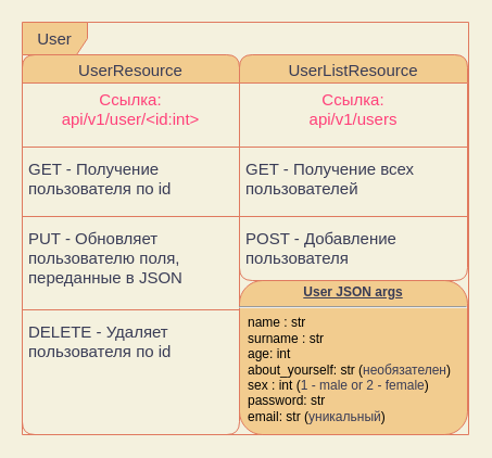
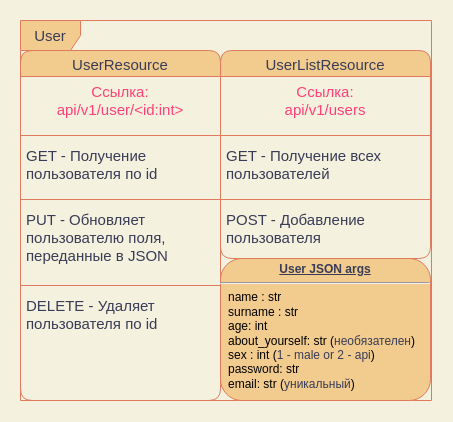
  <mxCell id="0" />
  <mxCell id="1" parent="0" />
  <mxCell id="2" value="UserListResource" style="swimlane;fontStyle=0;childLayout=stackLayout;horizontal=1;startSize=26;horizontalStack=0;resizeParent=1;resizeParentMax=0;resizeLast=0;collapsible=1;marginBottom=0;align=center;fontSize=15;fillColor=#F2CC8F;strokeColor=#E07A5F;fontColor=#393C56;rounded=1;" parent="1" vertex="1"><mxGeometry x="220" y="50" width="210" height="208" as="geometry" /></mxCell>
  <mxCell id="3" value="Ссылка:&#10;api/v1/users" style="text;strokeColor=none;fillColor=none;spacingLeft=4;spacingRight=4;overflow=hidden;rotatable=0;points=[[0,0.5],[1,0.5]];portConstraint=eastwest;fontSize=15;fontColor=#FF4079;rounded=1;align=center;" parent="2" vertex="1"><mxGeometry y="26" width="210" height="54" as="geometry" /></mxCell>
  <mxCell id="4" value="" style="line;strokeWidth=1;rotatable=0;dashed=0;labelPosition=right;align=left;verticalAlign=middle;spacingTop=0;spacingLeft=6;points=[];portConstraint=eastwest;fontSize=15;labelBackgroundColor=#F4F1DE;fillColor=#F2CC8F;strokeColor=#E07A5F;fontColor=#393C56;rounded=1;" parent="2" vertex="1"><mxGeometry y="80" width="210" height="10" as="geometry" /></mxCell>
  <mxCell id="5" value="GET - Получение всех &#10;пользователей" style="text;strokeColor=none;fillColor=none;spacingLeft=4;spacingRight=4;overflow=hidden;rotatable=0;points=[[0,0.5],[1,0.5]];portConstraint=eastwest;fontSize=15;fontColor=#393C56;rounded=1;" parent="2" vertex="1"><mxGeometry y="90" width="210" height="54" as="geometry" /></mxCell>
  <mxCell id="6" value="" style="line;strokeWidth=1;rotatable=0;dashed=0;labelPosition=right;align=left;verticalAlign=middle;spacingTop=0;spacingLeft=6;points=[];portConstraint=eastwest;fontSize=15;labelBackgroundColor=#F4F1DE;fillColor=#F2CC8F;strokeColor=#E07A5F;fontColor=#393C56;rounded=1;" parent="2" vertex="1"><mxGeometry y="144" width="210" height="10" as="geometry" /></mxCell>
  <mxCell id="7" value="POST - Добавление &#10;пользователя" style="text;strokeColor=none;fillColor=none;spacingLeft=4;spacingRight=4;overflow=hidden;rotatable=0;points=[[0,0.5],[1,0.5]];portConstraint=eastwest;fontSize=15;fontColor=#393C56;rounded=1;" parent="2" vertex="1"><mxGeometry y="154" width="210" height="54" as="geometry" /></mxCell>
  <mxCell id="8" value="UserResource" style="swimlane;fontStyle=0;childLayout=stackLayout;horizontal=1;startSize=26;horizontalStack=0;resizeParent=1;resizeParentMax=0;resizeLast=0;collapsible=1;marginBottom=0;align=center;fontSize=15;fillColor=#F2CC8F;strokeColor=#E07A5F;fontColor=#393C56;rounded=1;" parent="1" vertex="1"><mxGeometry x="20" y="50" width="200" height="350" as="geometry" /></mxCell>
  <mxCell id="9" value="Ссылка:&#10;api/v1/user/&lt;id:int&gt;" style="text;strokeColor=none;fillColor=none;spacingLeft=4;spacingRight=4;overflow=hidden;rotatable=0;points=[[0,0.5],[1,0.5]];portConstraint=eastwest;fontSize=15;fontColor=#FF4079;rounded=1;align=center;" parent="8" vertex="1"><mxGeometry y="26" width="200" height="54" as="geometry" /></mxCell>
  <mxCell id="10" value="" style="line;strokeWidth=1;rotatable=0;dashed=0;labelPosition=right;align=left;verticalAlign=middle;spacingTop=0;spacingLeft=6;points=[];portConstraint=eastwest;fontSize=15;labelBackgroundColor=#F4F1DE;fillColor=#F2CC8F;strokeColor=#E07A5F;fontColor=#393C56;rounded=1;" parent="8" vertex="1"><mxGeometry y="80" width="200" height="10" as="geometry" /></mxCell>
  <mxCell id="11" value="GET - Получение &#10;пользователя по id" style="text;strokeColor=none;fillColor=none;spacingLeft=4;spacingRight=4;overflow=hidden;rotatable=0;points=[[0,0.5],[1,0.5]];portConstraint=eastwest;fontSize=15;fontColor=#393C56;rounded=1;" parent="8" vertex="1"><mxGeometry y="90" width="200" height="54" as="geometry" /></mxCell>
  <mxCell id="12" value="" style="line;strokeWidth=1;rotatable=0;dashed=0;labelPosition=right;align=left;verticalAlign=middle;spacingTop=0;spacingLeft=6;points=[];portConstraint=eastwest;fontSize=15;labelBackgroundColor=#F4F1DE;fillColor=#F2CC8F;strokeColor=#E07A5F;fontColor=#393C56;rounded=1;" parent="8" vertex="1"><mxGeometry y="144" width="200" height="10" as="geometry" /></mxCell>
  <mxCell id="13" value="PUT - Обновляет &#10;пользователю поля, &#10;переданные в JSON" style="text;strokeColor=none;fillColor=none;spacingLeft=4;spacingRight=4;overflow=hidden;rotatable=0;points=[[0,0.5],[1,0.5]];portConstraint=eastwest;fontSize=15;fontColor=#393C56;rounded=1;" parent="8" vertex="1"><mxGeometry y="154" width="200" height="76" as="geometry" /></mxCell>
  <mxCell id="14" value="" style="line;strokeWidth=1;rotatable=0;dashed=0;labelPosition=right;align=left;verticalAlign=middle;spacingTop=0;spacingLeft=6;points=[];portConstraint=eastwest;fontSize=15;labelBackgroundColor=#F4F1DE;fillColor=#F2CC8F;strokeColor=#E07A5F;fontColor=#393C56;rounded=1;" parent="8" vertex="1"><mxGeometry y="230" width="200" height="10" as="geometry" /></mxCell>
  <mxCell id="15" value="DELETE - Удаляет &#10;пользователя по id" style="text;strokeColor=none;fillColor=none;spacingLeft=4;spacingRight=4;overflow=hidden;rotatable=0;points=[[0,0.5],[1,0.5]];portConstraint=eastwest;fontSize=15;fontColor=#393C56;rounded=1;" parent="8" vertex="1"><mxGeometry y="240" width="200" height="110" as="geometry" /></mxCell>
  <mxCell id="16" value="User" style="shape=umlFrame;whiteSpace=wrap;html=1;fontSize=15;fontColor=#393C56;fillColor=#F2CC8F;strokeColor=#E07A5F;rounded=1;" parent="1" vertex="1"><mxGeometry x="20" y="20" width="411" height="380" as="geometry" /></mxCell>
- <mxCell id="17" value="&lt;p style=&quot;margin: 0px ; margin-top: 4px ; text-align: center ; text-decoration: underline&quot;&gt;&lt;b&gt;User JSON args&lt;/b&gt;&lt;/p&gt;&lt;hr&gt;&lt;p style=&quot;margin: 0px ; margin-left: 8px&quot;&gt;&lt;font color=&quot;#000000&quot;&gt;name : str&lt;/font&gt;&lt;/p&gt;&lt;p style=&quot;margin: 0px ; margin-left: 8px&quot;&gt;&lt;font color=&quot;#000000&quot;&gt;surname : str&lt;br&gt;age: int&lt;/font&gt;&lt;/p&gt;&lt;p style=&quot;margin: 0px ; margin-left: 8px&quot;&gt;&lt;font color=&quot;#000000&quot;&gt;about_yourself: str (&lt;/font&gt;необязателен&lt;font color=&quot;#000000&quot;&gt;)&lt;/font&gt;&lt;/p&gt;&lt;p style=&quot;margin: 0px ; margin-left: 8px&quot;&gt;&lt;font color=&quot;#000000&quot;&gt;sex : int (&lt;/font&gt;1 - male or 2 - female&lt;font color=&quot;#000000&quot;&gt;)&lt;/font&gt;&lt;/p&gt;&lt;p style=&quot;margin: 0px ; margin-left: 8px&quot;&gt;&lt;font color=&quot;#000000&quot;&gt;password: str&lt;/font&gt;&lt;/p&gt;&lt;p style=&quot;margin: 0px ; margin-left: 8px&quot;&gt;&lt;font color=&quot;#000000&quot;&gt;email: str (&lt;/font&gt;уникальный&lt;font color=&quot;#000000&quot;&gt;)&lt;/font&gt;&lt;/p&gt;" style="verticalAlign=top;align=left;overflow=fill;fontSize=12;fontFamily=Helvetica;html=1;fontColor=#393C56;fillColor=#F2CC8F;strokeColor=#E07A5F;rounded=1;" parent="1" vertex="1"><mxGeometry x="220" y="258" width="210" height="142" as="geometry" /></mxCell>
+ <mxCell id="17" value="&lt;p style=&quot;margin: 0px ; margin-top: 4px ; text-align: center ; text-decoration: underline&quot;&gt;&lt;b&gt;User JSON args&lt;/b&gt;&lt;/p&gt;&lt;hr&gt;&lt;p style=&quot;margin: 0px ; margin-left: 8px&quot;&gt;&lt;font color=&quot;#000000&quot;&gt;name : str&lt;/font&gt;&lt;/p&gt;&lt;p style=&quot;margin: 0px ; margin-left: 8px&quot;&gt;&lt;font color=&quot;#000000&quot;&gt;surname : str&lt;br&gt;age: int&lt;/font&gt;&lt;/p&gt;&lt;p style=&quot;margin: 0px ; margin-left: 8px&quot;&gt;&lt;font color=&quot;#000000&quot;&gt;about_yourself: str (&lt;/font&gt;необязателен&lt;font color=&quot;#000000&quot;&gt;)&lt;/font&gt;&lt;/p&gt;&lt;p style=&quot;margin: 0px ; margin-left: 8px&quot;&gt;&lt;font color=&quot;#000000&quot;&gt;sex : int (&lt;/font&gt;1 - male or 2 - api&lt;font color=&quot;#000000&quot;&gt;)&lt;/font&gt;&lt;/p&gt;&lt;p style=&quot;margin: 0px ; margin-left: 8px&quot;&gt;&lt;font color=&quot;#000000&quot;&gt;password: str&lt;/font&gt;&lt;/p&gt;&lt;p style=&quot;margin: 0px ; margin-left: 8px&quot;&gt;&lt;font color=&quot;#000000&quot;&gt;email: str (&lt;/font&gt;уникальный&lt;font color=&quot;#000000&quot;&gt;)&lt;/font&gt;&lt;/p&gt;" style="verticalAlign=top;align=left;overflow=fill;fontSize=12;fontFamily=Helvetica;html=1;fontColor=#393C56;fillColor=#F2CC8F;strokeColor=#E07A5F;rounded=1;" parent="1" vertex="1"><mxGeometry x="220" y="258" width="210" height="142" as="geometry" /></mxCell>
